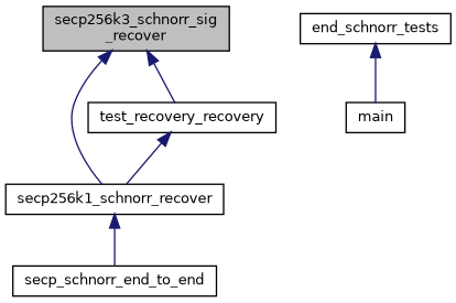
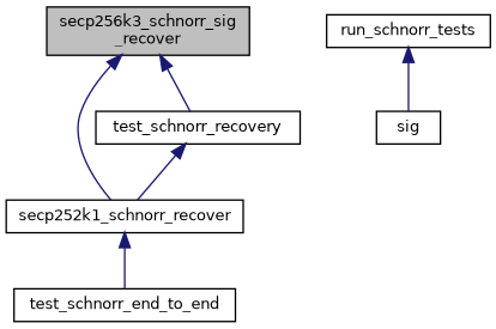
  digraph {
    rankdir=TB
    node [color=black fillcolor=white fontname=Helvetica fontsize=10 shape=record style=filled]
    edge [color=midnightblue dir=back fontname=Helvetica fontsize=10 labelfontname=Helvetica labelfontsize=10 style=solid]
    n1 [fillcolor=grey75 fontcolor=black height=0.2 label="secp256k3_schnorr_sig\l_recover" width=0.4]
-   n2 [height=0.2 label=secp256k1_schnorr_recover width=0.4]
-   n3 [height=0.2 label=test_recovery_recovery width=0.4]
-   n4 [height=0.2 label=secp_schnorr_end_to_end width=0.4]
-   n5 [height=0.2 label=end_schnorr_tests width=0.4]
-   n6 [height=0.2 label=main width=0.4]
+   n2 [height=0.2 label=secp252k1_schnorr_recover width=0.4]
+   n3 [height=0.2 label=test_schnorr_recovery width=0.4]
+   n4 [height=0.2 label=test_schnorr_end_to_end width=0.4]
+   n5 [height=0.2 label=run_schnorr_tests width=0.4]
+   n6 [height=0.2 label=sig width=0.4]
    n1 -> n2
    n1 -> n3
    n2 -> n4
    n3 -> n2
    n5 -> n6
  }
